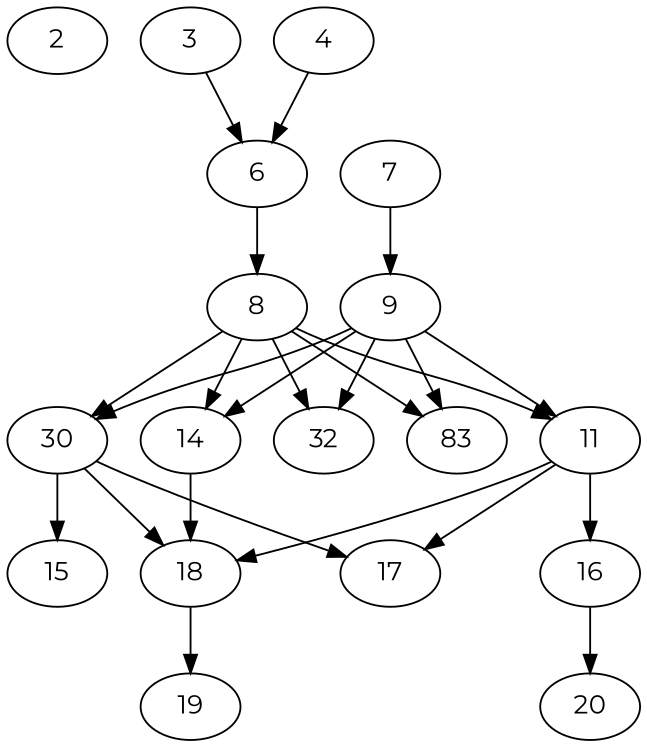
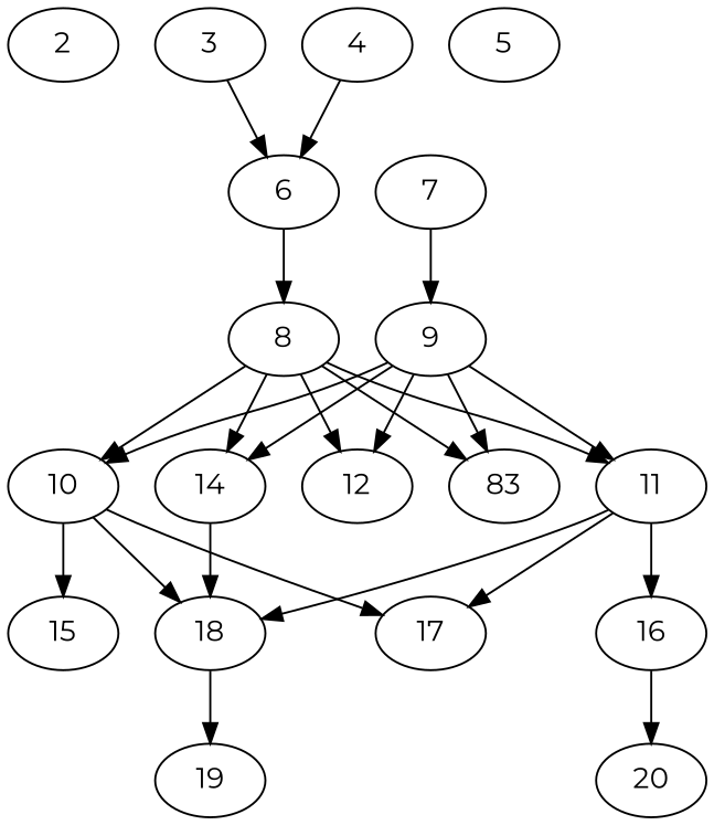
  digraph {
    fontname=Montserrat
    node [alpha=0.12 fontname=Montserrat]
    edge [fontname=Montserrat]
    2 [alpha=0.09 expect_size=23847936]
    3 [expect_size=40989696]
    6 [alpha=0.17 expect_size=24891392]
    8 [alpha=0.18 expect_size=14160896]
    7 [alpha=0.05 expect_size=38021120]
    9 [alpha=0.01 expect_size=49181696]
-   10 [alpha=0.15 expect_size=12573696 label=30]
+   10 [alpha=0.15 expect_size=12573696]
    11 [alpha=0.03 expect_size=37773312]
-   12 [alpha=0.06 expect_size=29095936 label=32]
+   12 [alpha=0.06 expect_size=29095936]
    n10 [alpha=0.10 expect_size=51133440 label=83]
    14 [alpha=0.08 expect_size=33351680]
    4 [alpha=0.17 expect_size=29846528]
+   5 [alpha=0.07 expect_size=51964928]
    15 [alpha=0.18 expect_size=25868288]
    17 [alpha=0.10 expect_size=35347456]
    18 [alpha=0.11 expect_size=48310272]
    16 [alpha=0.02 expect_size=42232832]
    19 [expect_size=43523072]
    20 [alpha=0.07 expect_size=44856320]
    3 -> 6
    6 -> 8
    8 -> 10
    8 -> 11
    8 -> 12
    8 -> n10
    8 -> 14
    7 -> 9
    9 -> 10
    9 -> 11
    9 -> 12
    9 -> n10
    9 -> 14
    10 -> 15
    10 -> 17
    10 -> 18
    11 -> 17
    11 -> 18
    11 -> 16
    14 -> 18
    4 -> 6
    18 -> 19
    16 -> 20
  }
